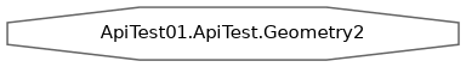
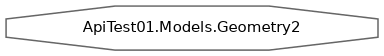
  digraph {
    rankdir=LR
-   n1 [color=grey40 fillcolor=white fontname=Helvetica fontsize=10 height=0.2 label="ApiTest01.ApiTest.Geometry2" shape=octagon style=filled width=0.4]
+   n1 [color=grey40 fillcolor=white fontname=Helvetica fontsize=10 height=0.2 label="ApiTest01.Models.Geometry2" shape=octagon style=filled width=0.4]
  }
